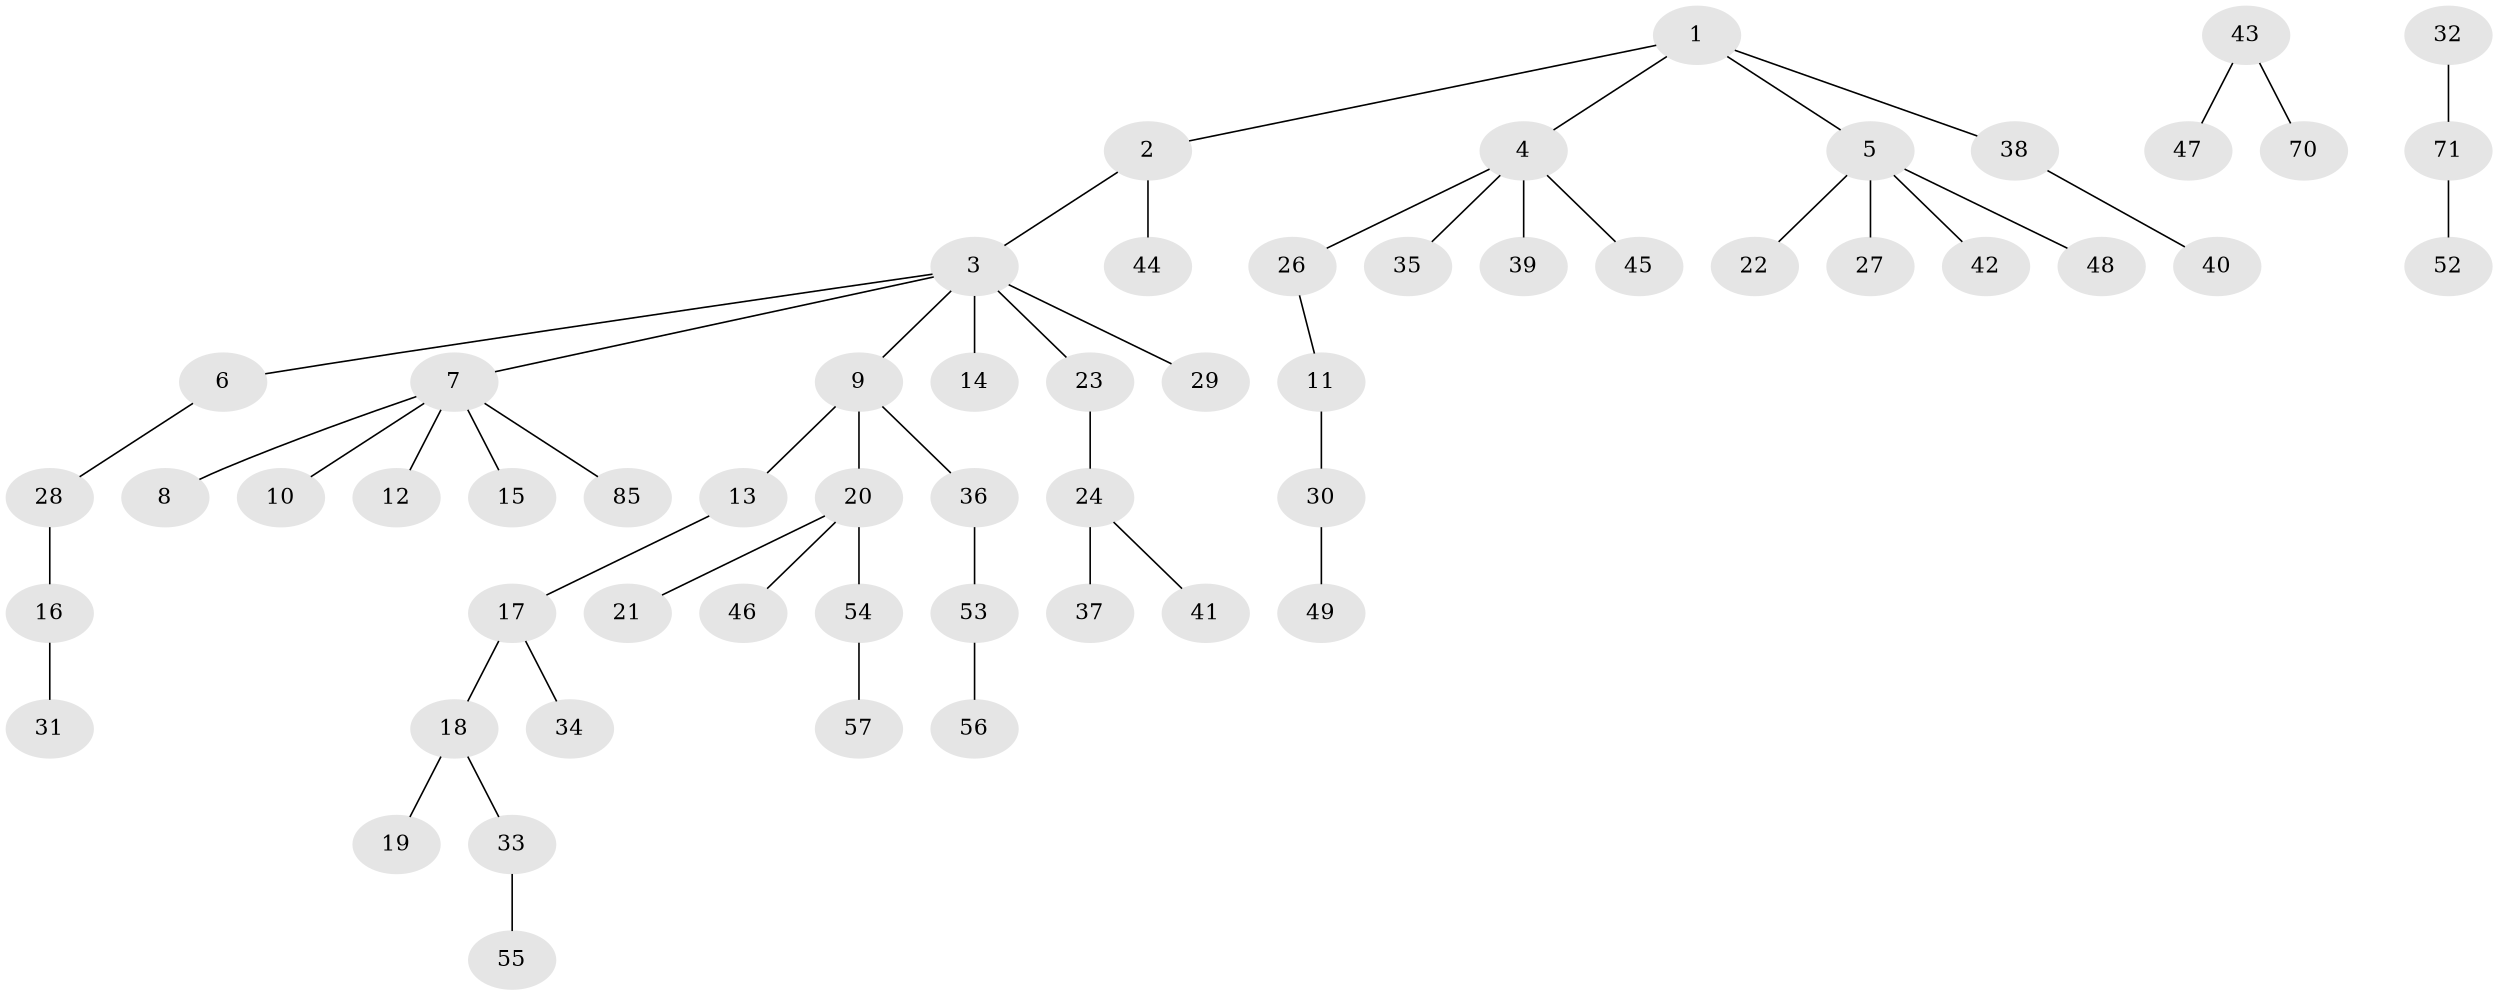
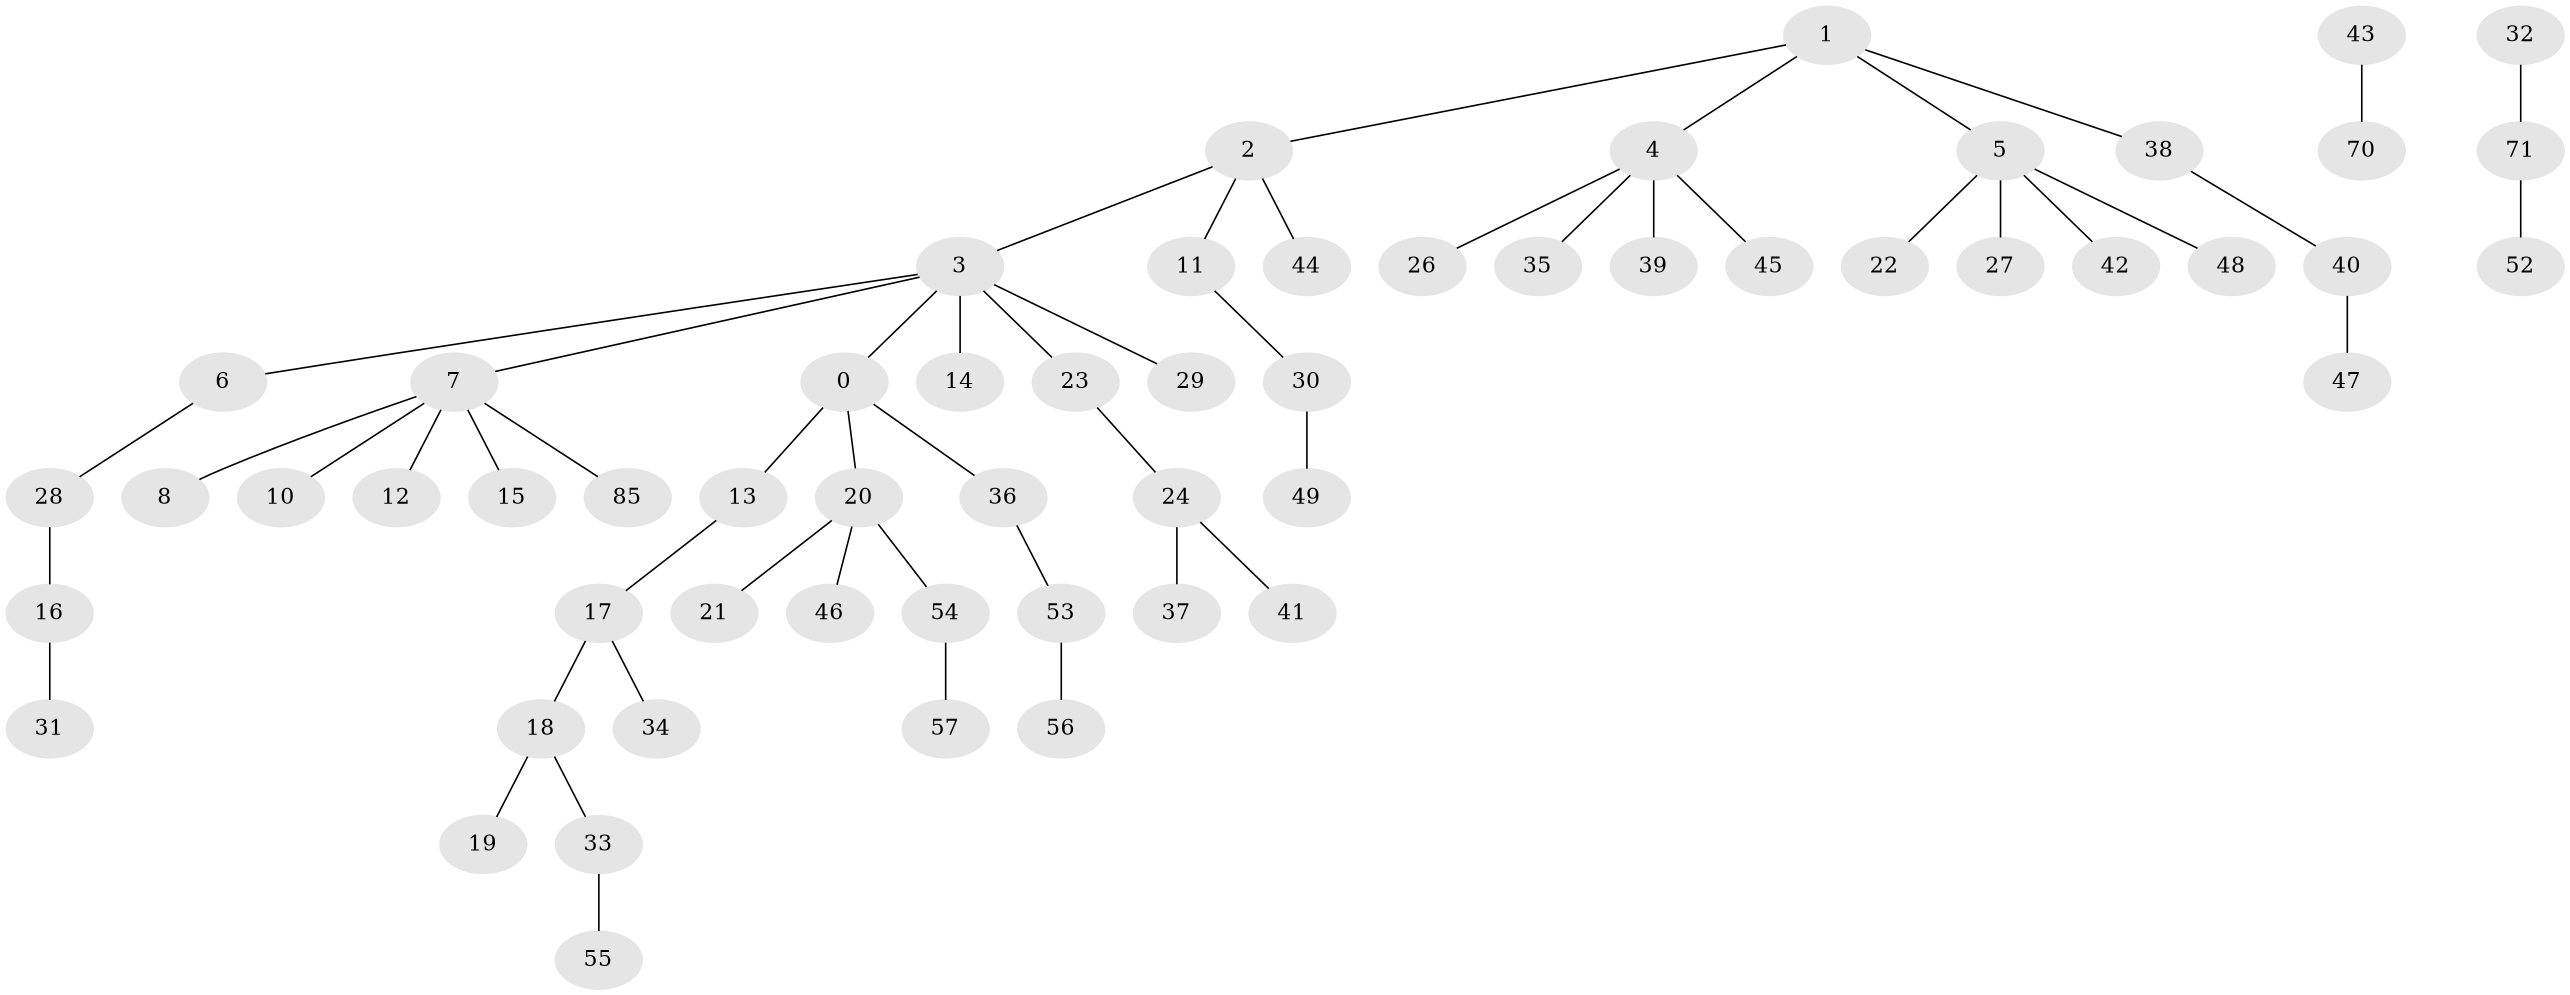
  graph {
    node [color=gray90 style=filled]
    edge [weight=1.0]
    1
    2
    4
    5
    38
    3
    11
    44
    26
    35
    39
    45
    22
    27
    42
    48
    40
    6
    7
-   9
+   9 [label=0]
    14
    23
    29
    30
    28
    8
    10
    12
    15
    n30 [label=85]
    13
    20
    36
    24
    16
    31
    43
    47
    n39 [label=70]
    17
    21
    46
    54
    53
    49
    18
    34
    19
    33
    55
    57
    37
    41
    n54 [label=71]
    32
    52
    56
    1 -- 2
    1 -- 4
    1 -- 5
    1 -- 38
    2 -- 3
-   26 -- 11
+   2 -- 11
    2 -- 44
    4 -- 26
    4 -- 35
    4 -- 39
    4 -- 45
    5 -- 22
    5 -- 27
    5 -- 42
    5 -- 48
    38 -- 40
    3 -- 6
    3 -- 7
    3 -- 9
    3 -- 14
    3 -- 23
    3 -- 29
    11 -- 30
    6 -- 28
    7 -- 8
    7 -- 10
    7 -- 12
    7 -- 15
    7 -- n30
    9 -- 13
    9 -- 20
    9 -- 36
    23 -- 24
    30 -- 49
    28 -- 16
    13 -- 17
    20 -- 21
    20 -- 46
    20 -- 54
    36 -- 53
    24 -- 37
    24 -- 41
    16 -- 31
-   43 -- 47
+   40 -- 47
    43 -- n39
    17 -- 18
    17 -- 34
    54 -- 57
    53 -- 56
    18 -- 19
    18 -- 33
    33 -- 55
    n54 -- 52
    32 -- n54
  }
